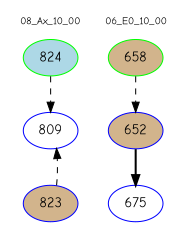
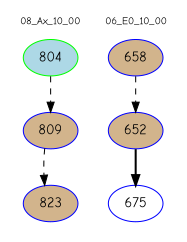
  digraph {
    fontname="Comic Neue"
    node [color=blue fillcolor=tan fontname="Comic Neue" style=filled]
    edge [color=black fontname="Comic Neue" style=dashed]
-   n1 [color=green fillcolor=lightblue label=824]
-   n2 [fillcolor=white label=809]
+   n1 [color=green fillcolor=lightblue label=804]
+   n2 [label=809]
    n3 [label=823]
-   n4 [color=green label=658]
+   n4 [label=658]
    n5 [label=652]
    n6 [fillcolor=white label=675]
    subgraph cluster_1 {
      color=white
      fontsize=10
      label="08_Ax_10_00"
      n1
      n2
      n3
    }
    subgraph cluster_2 {
      color=white
      fontsize=10
      label="06_E0_10_00"
      n4
      n5
      n6
    }
    n1 -> n2
-   n3 -> n2
+   n2 -> n3
    n4 -> n5
    n5 -> n6 [style=bold]
  }
